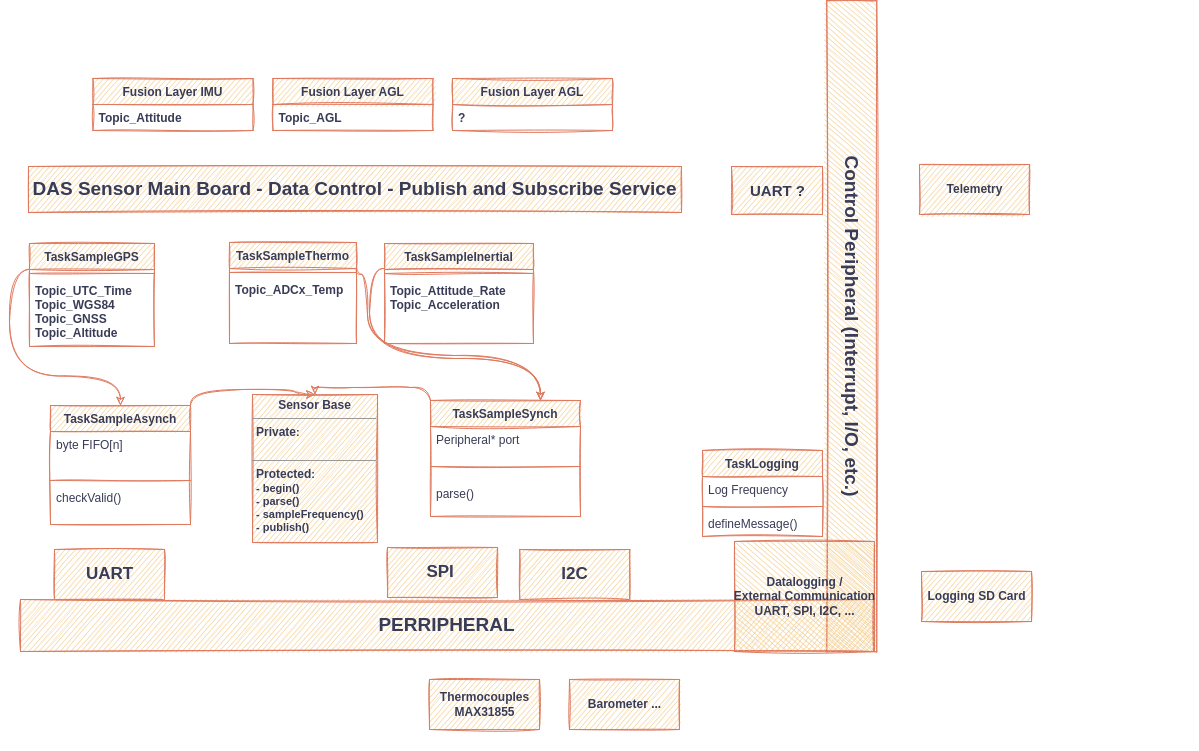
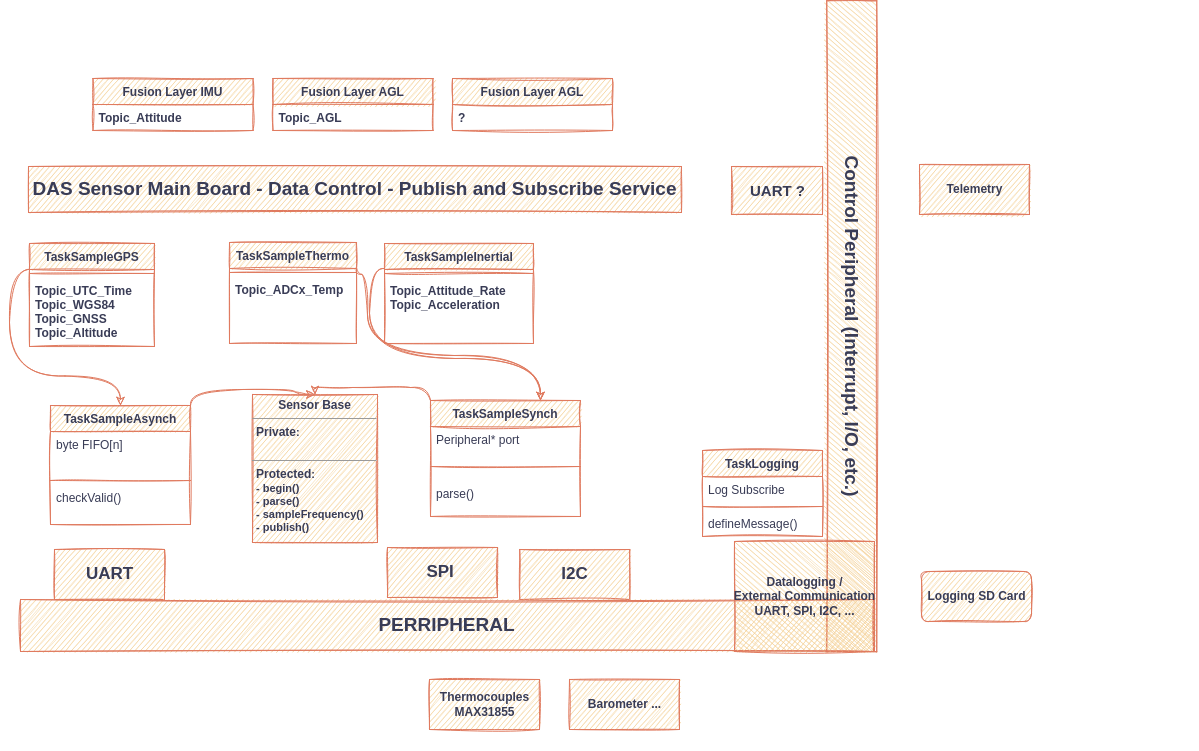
  <mxCell id="0" />
  <mxCell id="1" parent="0" />
  <mxCell id="2" value="&lt;span&gt;&lt;font style=&quot;font-size: 19px&quot;&gt;Control Peripheral (Interrupt, I/O, etc.)&lt;/font&gt;&lt;/span&gt;" style="whiteSpace=wrap;html=1;fillColor=#F2CC8F;strokeColor=#E07A5F;fontColor=#393C56;rotation=90;fontStyle=1;strokeWidth=1;sketch=1;" parent="1" vertex="1"><mxGeometry x="525.75" y="242.75" width="651" height="50" as="geometry" /></mxCell>
  <mxCell id="3" style="edgeStyle=orthogonalEdgeStyle;orthogonalLoop=1;jettySize=auto;html=1;exitX=0;exitY=0.25;exitDx=0;exitDy=0;entryX=0.5;entryY=0;entryDx=0;entryDy=0;strokeColor=#E07A5F;fillColor=#F2CC8F;fontColor=#393C56;fontStyle=1;strokeWidth=1;sketch=1;curved=1;" parent="1" source="4" target="26" edge="1"><mxGeometry relative="1" as="geometry" /></mxCell>
  <mxCell id="4" value="TaskSampleGPS" style="swimlane;fontStyle=1;align=center;verticalAlign=top;childLayout=stackLayout;horizontal=1;startSize=26;horizontalStack=0;resizeParent=1;resizeParentMax=0;resizeLast=0;collapsible=1;marginBottom=0;fillColor=#F2CC8F;strokeColor=#E07A5F;fontColor=#393C56;strokeWidth=1;sketch=1;" parent="1" vertex="1"><mxGeometry x="29" y="185" width="125" height="103" as="geometry" /></mxCell>
  <mxCell id="5" value="" style="line;strokeWidth=1;fillColor=none;align=left;verticalAlign=middle;spacingTop=-1;spacingLeft=3;spacingRight=3;rotatable=0;labelPosition=right;points=[];portConstraint=eastwest;strokeColor=#E07A5F;fontColor=#393C56;labelBackgroundColor=#F4F1DE;fontStyle=1;sketch=1;" parent="4" vertex="1"><mxGeometry y="26" width="125" height="8" as="geometry" /></mxCell>
  <mxCell id="6" value="Topic_UTC_Time&#10;Topic_WGS84&#10;Topic_GNSS&#10;Topic_Altitude" style="text;strokeColor=none;fillColor=none;align=left;verticalAlign=top;spacingLeft=4;spacingRight=4;overflow=hidden;rotatable=0;points=[[0,0.5],[1,0.5]];portConstraint=eastwest;fontColor=#393C56;fontStyle=1;strokeWidth=1;sketch=1;" parent="4" vertex="1"><mxGeometry y="34" width="125" height="69" as="geometry" /></mxCell>
  <mxCell id="7" value="UART" style="html=1;fillColor=#F2CC8F;strokeColor=#E07A5F;fontColor=#393C56;fontStyle=1;fontSize=17;strokeWidth=1;sketch=1;" parent="1" vertex="1"><mxGeometry x="54" y="491" width="110" height="50" as="geometry" /></mxCell>
  <mxCell id="8" value="&lt;p style=&quot;margin: 0px ; margin-top: 4px ; text-align: center&quot;&gt;&lt;span&gt;Sensor Base&lt;/span&gt;&lt;/p&gt;&lt;hr size=&quot;1&quot;&gt;&lt;p style=&quot;margin: 0px 0px 0px 4px&quot;&gt;&lt;font style=&quot;font-size: 12px&quot;&gt;Private&lt;/font&gt;&lt;span style=&quot;font-size: 11px&quot;&gt;:&lt;/span&gt;&lt;/p&gt;&lt;p style=&quot;margin: 0px 0px 0px 4px&quot;&gt;&lt;br&gt;&lt;/p&gt;&lt;hr size=&quot;1&quot;&gt;&lt;p style=&quot;margin: 0px 0px 0px 4px&quot;&gt;&lt;font style=&quot;font-size: 12px&quot;&gt;Protected&lt;/font&gt;&lt;span style=&quot;font-size: 11px&quot;&gt;:&lt;/span&gt;&lt;/p&gt;&lt;p style=&quot;margin: 0px 0px 0px 4px ; font-size: 11px&quot;&gt;- begin()&lt;/p&gt;&lt;p style=&quot;margin: 0px 0px 0px 4px ; font-size: 11px&quot;&gt;- parse()&lt;/p&gt;&lt;p style=&quot;margin: 0px 0px 0px 4px ; font-size: 11px&quot;&gt;- sampleFrequency()&lt;/p&gt;&lt;p style=&quot;margin: 0px 0px 0px 4px ; font-size: 11px&quot;&gt;- publish()&lt;/p&gt;" style="verticalAlign=top;align=left;overflow=fill;fontSize=12;fontFamily=Helvetica;html=1;fillColor=#F2CC8F;strokeColor=#E07A5F;fontColor=#393C56;fontStyle=1;strokeWidth=1;sketch=1;" parent="1" vertex="1"><mxGeometry x="252" y="336" width="125" height="148" as="geometry" /></mxCell>
  <mxCell id="9" value="Thermocouples&lt;br&gt;MAX31855" style="html=1;fillColor=#F2CC8F;strokeColor=#E07A5F;fontColor=#393C56;fontStyle=1;strokeWidth=1;sketch=1;" parent="1" vertex="1"><mxGeometry x="429" y="621" width="110" height="50" as="geometry" /></mxCell>
  <mxCell id="10" value="Barometer ..." style="html=1;fillColor=#F2CC8F;strokeColor=#E07A5F;fontColor=#393C56;fontStyle=1;strokeWidth=1;sketch=1;" parent="1" vertex="1"><mxGeometry x="569" y="621" width="110" height="50" as="geometry" /></mxCell>
  <mxCell id="11" value="SPI&amp;nbsp;" style="html=1;fillColor=#F2CC8F;strokeColor=#E07A5F;fontColor=#393C56;fontStyle=1;fontSize=17;strokeWidth=1;sketch=1;" parent="1" vertex="1"><mxGeometry x="387" y="489" width="110" height="50" as="geometry" /></mxCell>
  <mxCell id="12" value="I2C" style="html=1;fillColor=#F2CC8F;strokeColor=#E07A5F;fontColor=#393C56;fontStyle=1;fontSize=17;strokeWidth=1;sketch=1;" parent="1" vertex="1"><mxGeometry x="519.25" y="491" width="110" height="50" as="geometry" /></mxCell>
  <mxCell id="13" style="edgeStyle=orthogonalEdgeStyle;orthogonalLoop=1;jettySize=auto;html=1;exitX=0;exitY=0.25;exitDx=0;exitDy=0;strokeColor=#E07A5F;fillColor=#F2CC8F;fontColor=#393C56;fontStyle=1;strokeWidth=1;sketch=1;curved=1;" parent="1" source="14" target="31" edge="1"><mxGeometry relative="1" as="geometry"><Array as="points"><mxPoint x="369" y="210" /><mxPoint x="369" y="300" /><mxPoint x="540" y="300" /></Array></mxGeometry></mxCell>
  <mxCell id="14" value="TaskSampleInertial" style="swimlane;fontStyle=1;align=center;verticalAlign=top;childLayout=stackLayout;horizontal=1;startSize=26;horizontalStack=0;resizeParent=1;resizeParentMax=0;resizeLast=0;collapsible=1;marginBottom=0;fillColor=#F2CC8F;strokeColor=#E07A5F;fontColor=#393C56;strokeWidth=1;sketch=1;" parent="1" vertex="1"><mxGeometry x="384" y="185" width="149" height="100" as="geometry" /></mxCell>
  <mxCell id="15" value="" style="line;strokeWidth=1;fillColor=none;align=left;verticalAlign=middle;spacingTop=-1;spacingLeft=3;spacingRight=3;rotatable=0;labelPosition=right;points=[];portConstraint=eastwest;strokeColor=#E07A5F;fontColor=#393C56;labelBackgroundColor=#F4F1DE;fontStyle=1;sketch=1;" parent="14" vertex="1"><mxGeometry y="26" width="149" height="8" as="geometry" /></mxCell>
  <mxCell id="16" value="Topic_Attitude_Rate&#10;Topic_Acceleration" style="text;strokeColor=none;fillColor=none;align=left;verticalAlign=top;spacingLeft=4;spacingRight=4;overflow=hidden;rotatable=0;points=[[0,0.5],[1,0.5]];portConstraint=eastwest;fontColor=#393C56;fontStyle=1;strokeWidth=1;sketch=1;" parent="14" vertex="1"><mxGeometry y="34" width="149" height="66" as="geometry" /></mxCell>
  <mxCell id="17" value="Fusion Layer IMU" style="swimlane;fontStyle=1;align=center;verticalAlign=top;childLayout=stackLayout;horizontal=1;startSize=26;horizontalStack=0;resizeParent=1;resizeParentMax=0;resizeLast=0;collapsible=1;marginBottom=0;fillColor=#F2CC8F;strokeColor=#E07A5F;fontColor=#393C56;strokeWidth=1;sketch=1;" parent="1" vertex="1"><mxGeometry x="92.5" y="20" width="160" height="52" as="geometry" /></mxCell>
  <mxCell id="18" value="Topic_Attitude" style="text;strokeColor=none;fillColor=none;align=left;verticalAlign=top;spacingLeft=4;spacingRight=4;overflow=hidden;rotatable=0;points=[[0,0.5],[1,0.5]];portConstraint=eastwest;fontColor=#393C56;fontStyle=1;strokeWidth=1;sketch=1;" parent="17" vertex="1"><mxGeometry y="26" width="160" height="26" as="geometry" /></mxCell>
  <mxCell id="19" value="TaskLogging" style="swimlane;fontStyle=1;align=center;verticalAlign=top;childLayout=stackLayout;horizontal=1;startSize=26;horizontalStack=0;resizeParent=1;resizeParentMax=0;resizeLast=0;collapsible=1;marginBottom=0;fillColor=#F2CC8F;strokeColor=#E07A5F;fontColor=#393C56;strokeWidth=1;sketch=1;" parent="1" vertex="1"><mxGeometry x="702" y="392" width="120" height="86" as="geometry" /></mxCell>
- <mxCell id="20" value="Log Frequency" style="text;strokeColor=none;fillColor=none;align=left;verticalAlign=top;spacingLeft=4;spacingRight=4;overflow=hidden;rotatable=0;points=[[0,0.5],[1,0.5]];portConstraint=eastwest;fontColor=#393C56;fontStyle=0;strokeWidth=1;sketch=1;" parent="19" vertex="1"><mxGeometry y="26" width="120" height="26" as="geometry" /></mxCell>
+ <mxCell id="20" value="Log Subscribe" style="text;strokeColor=none;fillColor=none;align=left;verticalAlign=top;spacingLeft=4;spacingRight=4;overflow=hidden;rotatable=0;points=[[0,0.5],[1,0.5]];portConstraint=eastwest;fontColor=#393C56;fontStyle=0;strokeWidth=1;sketch=1;" parent="19" vertex="1"><mxGeometry y="26" width="120" height="26" as="geometry" /></mxCell>
  <mxCell id="21" value="" style="line;strokeWidth=1;fillColor=none;align=left;verticalAlign=middle;spacingTop=-1;spacingLeft=3;spacingRight=3;rotatable=0;labelPosition=right;points=[];portConstraint=eastwest;strokeColor=#E07A5F;fontColor=#393C56;labelBackgroundColor=#F4F1DE;fontStyle=1;sketch=1;" parent="19" vertex="1"><mxGeometry y="52" width="120" height="8" as="geometry" /></mxCell>
  <mxCell id="22" value="defineMessage()" style="text;strokeColor=none;fillColor=none;align=left;verticalAlign=top;spacingLeft=4;spacingRight=4;overflow=hidden;rotatable=0;points=[[0,0.5],[1,0.5]];portConstraint=eastwest;fontColor=#393C56;fontStyle=0;strokeWidth=1;sketch=1;" parent="19" vertex="1"><mxGeometry y="60" width="120" height="26" as="geometry" /></mxCell>
  <mxCell id="23" value="&lt;span&gt;&lt;font style=&quot;font-size: 19px&quot;&gt;DAS Sensor Main Board - Data Control - Publish and Subscribe Service&lt;/font&gt;&lt;/span&gt;" style="whiteSpace=wrap;html=1;fillColor=#F2CC8F;strokeColor=#E07A5F;fontColor=#393C56;fontStyle=1;strokeWidth=1;sketch=1;" parent="1" vertex="1"><mxGeometry x="28" y="108" width="653" height="46" as="geometry" /></mxCell>
  <mxCell id="24" value="&lt;span style=&quot;font-size: 19px&quot;&gt;PERRIPHERAL&lt;/span&gt;" style="whiteSpace=wrap;html=1;fillColor=#F2CC8F;strokeColor=#E07A5F;fontColor=#393C56;rotation=0;fontStyle=1;strokeWidth=1;sketch=1;" parent="1" vertex="1"><mxGeometry x="20" y="541" width="853" height="52" as="geometry" /></mxCell>
  <mxCell id="25" style="edgeStyle=orthogonalEdgeStyle;orthogonalLoop=1;jettySize=auto;html=1;exitX=1;exitY=0;exitDx=0;exitDy=0;entryX=0.5;entryY=0;entryDx=0;entryDy=0;strokeColor=#E07A5F;fillColor=#F2CC8F;fontColor=#393C56;fontStyle=1;strokeWidth=1;sketch=1;curved=1;" parent="1" source="26" target="8" edge="1"><mxGeometry relative="1" as="geometry"><Array as="points"><mxPoint x="190" y="331" /><mxPoint x="295" y="331" /></Array></mxGeometry></mxCell>
  <mxCell id="26" value="TaskSampleAsynch" style="swimlane;fontStyle=1;align=center;verticalAlign=top;childLayout=stackLayout;horizontal=1;startSize=26;horizontalStack=0;resizeParent=1;resizeParentMax=0;resizeLast=0;collapsible=1;marginBottom=0;fillColor=#F2CC8F;strokeColor=#E07A5F;fontColor=#393C56;strokeWidth=1;sketch=1;" parent="1" vertex="1"><mxGeometry x="50" y="347" width="140" height="119" as="geometry" /></mxCell>
  <mxCell id="27" value="byte FIFO[n]" style="text;strokeColor=none;fillColor=none;align=left;verticalAlign=top;spacingLeft=4;spacingRight=4;overflow=hidden;rotatable=0;points=[[0,0.5],[1,0.5]];portConstraint=eastwest;fontColor=#393C56;fontStyle=0;strokeWidth=1;sketch=1;" parent="26" vertex="1"><mxGeometry y="26" width="140" height="45" as="geometry" /></mxCell>
  <mxCell id="28" value="" style="line;strokeWidth=1;fillColor=none;align=left;verticalAlign=middle;spacingTop=-1;spacingLeft=3;spacingRight=3;rotatable=0;labelPosition=right;points=[];portConstraint=eastwest;strokeColor=#E07A5F;fontColor=#393C56;labelBackgroundColor=#F4F1DE;fontStyle=1;sketch=1;" parent="26" vertex="1"><mxGeometry y="71" width="140" height="8" as="geometry" /></mxCell>
  <mxCell id="29" value="checkValid()" style="text;strokeColor=none;fillColor=none;align=left;verticalAlign=top;spacingLeft=4;spacingRight=4;overflow=hidden;rotatable=0;points=[[0,0.5],[1,0.5]];portConstraint=eastwest;fontColor=#393C56;fontStyle=0;strokeWidth=1;sketch=1;" parent="26" vertex="1"><mxGeometry y="79" width="140" height="40" as="geometry" /></mxCell>
  <mxCell id="30" style="edgeStyle=orthogonalEdgeStyle;orthogonalLoop=1;jettySize=auto;html=1;exitX=0;exitY=0;exitDx=0;exitDy=0;entryX=0.5;entryY=0;entryDx=0;entryDy=0;strokeColor=#E07A5F;fillColor=#F2CC8F;fontColor=#393C56;fontStyle=1;strokeWidth=1;sketch=1;curved=1;" parent="1" source="31" target="8" edge="1"><mxGeometry relative="1" as="geometry"><Array as="points"><mxPoint x="390" y="329" /><mxPoint x="295" y="329" /></Array></mxGeometry></mxCell>
  <mxCell id="31" value="TaskSampleSynch" style="swimlane;fontStyle=1;align=center;verticalAlign=top;childLayout=stackLayout;horizontal=1;startSize=26;horizontalStack=0;resizeParent=1;resizeParentMax=0;resizeLast=0;collapsible=1;marginBottom=0;fillColor=#F2CC8F;strokeColor=#E07A5F;fontColor=#393C56;strokeWidth=1;sketch=1;" parent="1" vertex="1"><mxGeometry x="430" y="342" width="150" height="116" as="geometry" /></mxCell>
  <mxCell id="32" value="Peripheral* port" style="text;strokeColor=none;fillColor=none;align=left;verticalAlign=top;spacingLeft=4;spacingRight=4;overflow=hidden;rotatable=0;points=[[0,0.5],[1,0.5]];portConstraint=eastwest;fontColor=#393C56;fontStyle=0;strokeWidth=1;sketch=1;" parent="31" vertex="1"><mxGeometry y="26" width="150" height="26" as="geometry" /></mxCell>
  <mxCell id="33" value="" style="line;strokeWidth=1;fillColor=none;align=left;verticalAlign=middle;spacingTop=-1;spacingLeft=3;spacingRight=3;rotatable=0;labelPosition=right;points=[];portConstraint=eastwest;strokeColor=#E07A5F;fontColor=#393C56;labelBackgroundColor=#F4F1DE;fontStyle=1;sketch=1;" parent="31" vertex="1"><mxGeometry y="52" width="150" height="28" as="geometry" /></mxCell>
  <mxCell id="34" value="parse()" style="text;strokeColor=none;fillColor=none;align=left;verticalAlign=top;spacingLeft=4;spacingRight=4;overflow=hidden;rotatable=0;points=[[0,0.5],[1,0.5]];portConstraint=eastwest;fontColor=#393C56;fontStyle=0;strokeWidth=1;sketch=1;" parent="31" vertex="1"><mxGeometry y="80" width="150" height="36" as="geometry" /></mxCell>
  <mxCell id="35" style="edgeStyle=orthogonalEdgeStyle;orthogonalLoop=1;jettySize=auto;html=1;exitX=1;exitY=0.25;exitDx=0;exitDy=0;strokeColor=#E07A5F;fillColor=#F2CC8F;fontColor=#393C56;fontStyle=1;strokeWidth=1;sketch=1;curved=1;" parent="1" source="36" target="31" edge="1"><mxGeometry relative="1" as="geometry"><Array as="points"><mxPoint x="356" y="216" /><mxPoint x="367" y="216" /><mxPoint x="367" y="297" /><mxPoint x="540" y="297" /></Array></mxGeometry></mxCell>
  <mxCell id="36" value="TaskSampleThermo" style="swimlane;fontStyle=1;align=center;verticalAlign=top;childLayout=stackLayout;horizontal=1;startSize=26;horizontalStack=0;resizeParent=1;resizeParentMax=0;resizeLast=0;collapsible=1;marginBottom=0;fillColor=#F2CC8F;strokeColor=#E07A5F;fontColor=#393C56;strokeWidth=1;sketch=1;" parent="1" vertex="1"><mxGeometry x="229" y="184" width="127" height="101" as="geometry" /></mxCell>
  <mxCell id="37" value="" style="line;strokeWidth=1;fillColor=none;align=left;verticalAlign=middle;spacingTop=-1;spacingLeft=3;spacingRight=3;rotatable=0;labelPosition=right;points=[];portConstraint=eastwest;strokeColor=#E07A5F;fontColor=#393C56;labelBackgroundColor=#F4F1DE;fontStyle=1;sketch=1;" parent="36" vertex="1"><mxGeometry y="26" width="127" height="8" as="geometry" /></mxCell>
  <mxCell id="38" value="Topic_ADCx_Temp" style="text;strokeColor=none;fillColor=none;align=left;verticalAlign=top;spacingLeft=4;spacingRight=4;overflow=hidden;rotatable=0;points=[[0,0.5],[1,0.5]];portConstraint=eastwest;fontColor=#393C56;fontStyle=1;strokeWidth=1;sketch=1;" parent="36" vertex="1"><mxGeometry y="34" width="127" height="67" as="geometry" /></mxCell>
- <mxCell id="39" value="Logging SD Card" style="html=1;fillColor=#F2CC8F;strokeColor=#E07A5F;fontColor=#393C56;fontStyle=1;strokeWidth=1;sketch=1;" parent="1" vertex="1"><mxGeometry x="921" y="513" width="110" height="50" as="geometry" /></mxCell>
+ <mxCell id="39" value="Logging SD Card" style="html=1;fillColor=#F2CC8F;strokeColor=#E07A5F;fontColor=#393C56;fontStyle=1;strokeWidth=1;sketch=1;rounded=1;" parent="1" vertex="1"><mxGeometry x="921" y="513" width="110" height="50" as="geometry" /></mxCell>
  <mxCell id="40" value="Telemetry" style="html=1;fillColor=#F2CC8F;strokeColor=#E07A5F;fontColor=#393C56;fontStyle=1;strokeWidth=1;sketch=1;" parent="1" vertex="1"><mxGeometry x="919" y="106" width="110" height="50" as="geometry" /></mxCell>
  <mxCell id="41" value="Datalogging /&lt;br&gt;External Communication&lt;br&gt;UART, SPI, I2C, ..." style="html=1;fillColor=#F2CC8F;strokeColor=#E07A5F;fontColor=#393C56;direction=south;fontStyle=1;strokeWidth=1;sketch=1;" parent="1" vertex="1"><mxGeometry x="734" y="483" width="140" height="110" as="geometry" /></mxCell>
  <mxCell id="42" value="UART ?" style="html=1;fillColor=#F2CC8F;strokeColor=#E07A5F;fontColor=#393C56;fontStyle=1;fontSize=15;strokeWidth=1;sketch=1;" parent="1" vertex="1"><mxGeometry x="731" y="108" width="91" height="48" as="geometry" /></mxCell>
  <mxCell id="43" value="Fusion Layer AGL" style="swimlane;fontStyle=1;align=center;verticalAlign=top;childLayout=stackLayout;horizontal=1;startSize=26;horizontalStack=0;resizeParent=1;resizeParentMax=0;resizeLast=0;collapsible=1;marginBottom=0;fillColor=#F2CC8F;strokeColor=#E07A5F;fontColor=#393C56;strokeWidth=1;sketch=1;" vertex="1" parent="1"><mxGeometry x="272.5" y="20" width="160" height="52" as="geometry" /></mxCell>
  <mxCell id="44" value="Topic_AGL" style="text;strokeColor=none;fillColor=none;align=left;verticalAlign=top;spacingLeft=4;spacingRight=4;overflow=hidden;rotatable=0;points=[[0,0.5],[1,0.5]];portConstraint=eastwest;fontColor=#393C56;fontStyle=1;strokeWidth=1;sketch=1;" vertex="1" parent="43"><mxGeometry y="26" width="160" height="26" as="geometry" /></mxCell>
  <mxCell id="45" value="Fusion Layer AGL" style="swimlane;fontStyle=1;align=center;verticalAlign=top;childLayout=stackLayout;horizontal=1;startSize=26;horizontalStack=0;resizeParent=1;resizeParentMax=0;resizeLast=0;collapsible=1;marginBottom=0;fillColor=#F2CC8F;strokeColor=#E07A5F;fontColor=#393C56;strokeWidth=1;sketch=1;" vertex="1" parent="1"><mxGeometry x="452" y="20" width="160" height="52" as="geometry" /></mxCell>
  <mxCell id="46" value="?" style="text;strokeColor=none;fillColor=none;align=left;verticalAlign=top;spacingLeft=4;spacingRight=4;overflow=hidden;rotatable=0;points=[[0,0.5],[1,0.5]];portConstraint=eastwest;fontColor=#393C56;fontStyle=1;strokeWidth=1;sketch=1;" vertex="1" parent="45"><mxGeometry y="26" width="160" height="26" as="geometry" /></mxCell>
